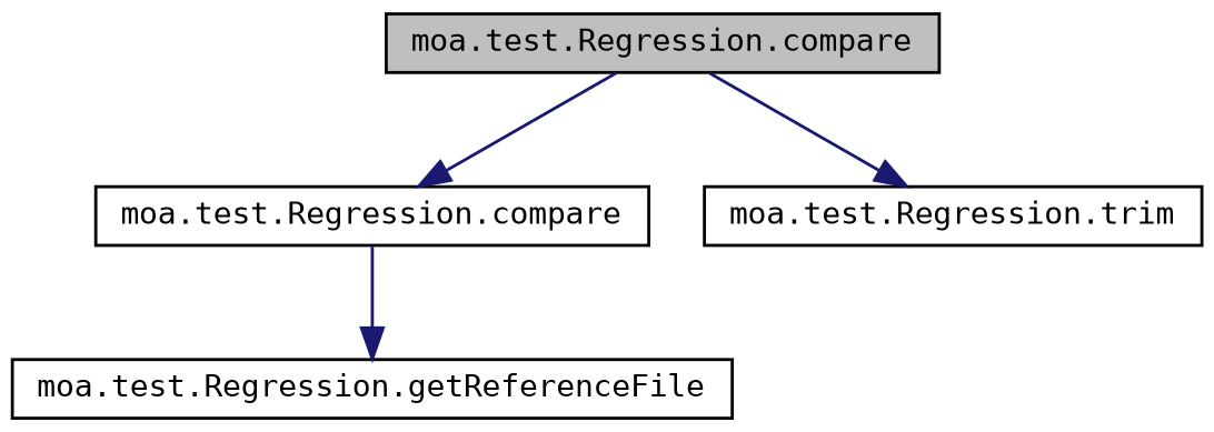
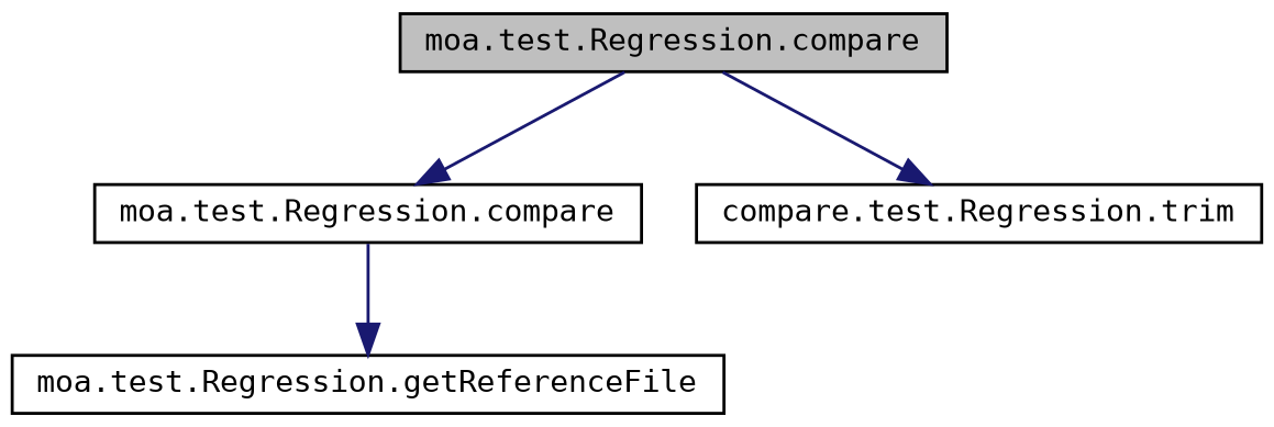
  digraph {
    rankdir=TB
    fontname="DejaVu Sans Mono"
    node [color=black fillcolor=white fontname="DejaVu Sans Mono" fontsize=10 shape=record style=filled]
    edge [color=midnightblue fontname="DejaVu Sans Mono" fontsize=10 labelfontname=Helvetica labelfontsize=10 style=solid]
    n1 [fillcolor=grey75 fontcolor=black height=0.2 label="moa.test.Regression.compare" width=0.4]
    n2 [height=0.2 label="moa.test.Regression.compare" width=0.4]
-   n3 [height=0.2 label="moa.test.Regression.trim" width=0.4]
+   n3 [height=0.2 label="compare.test.Regression.trim" width=0.4]
    n4 [height=0.2 label="moa.test.Regression.getReferenceFile" width=0.4]
    n1 -> n2
    n1 -> n3
    n2 -> n4
  }
